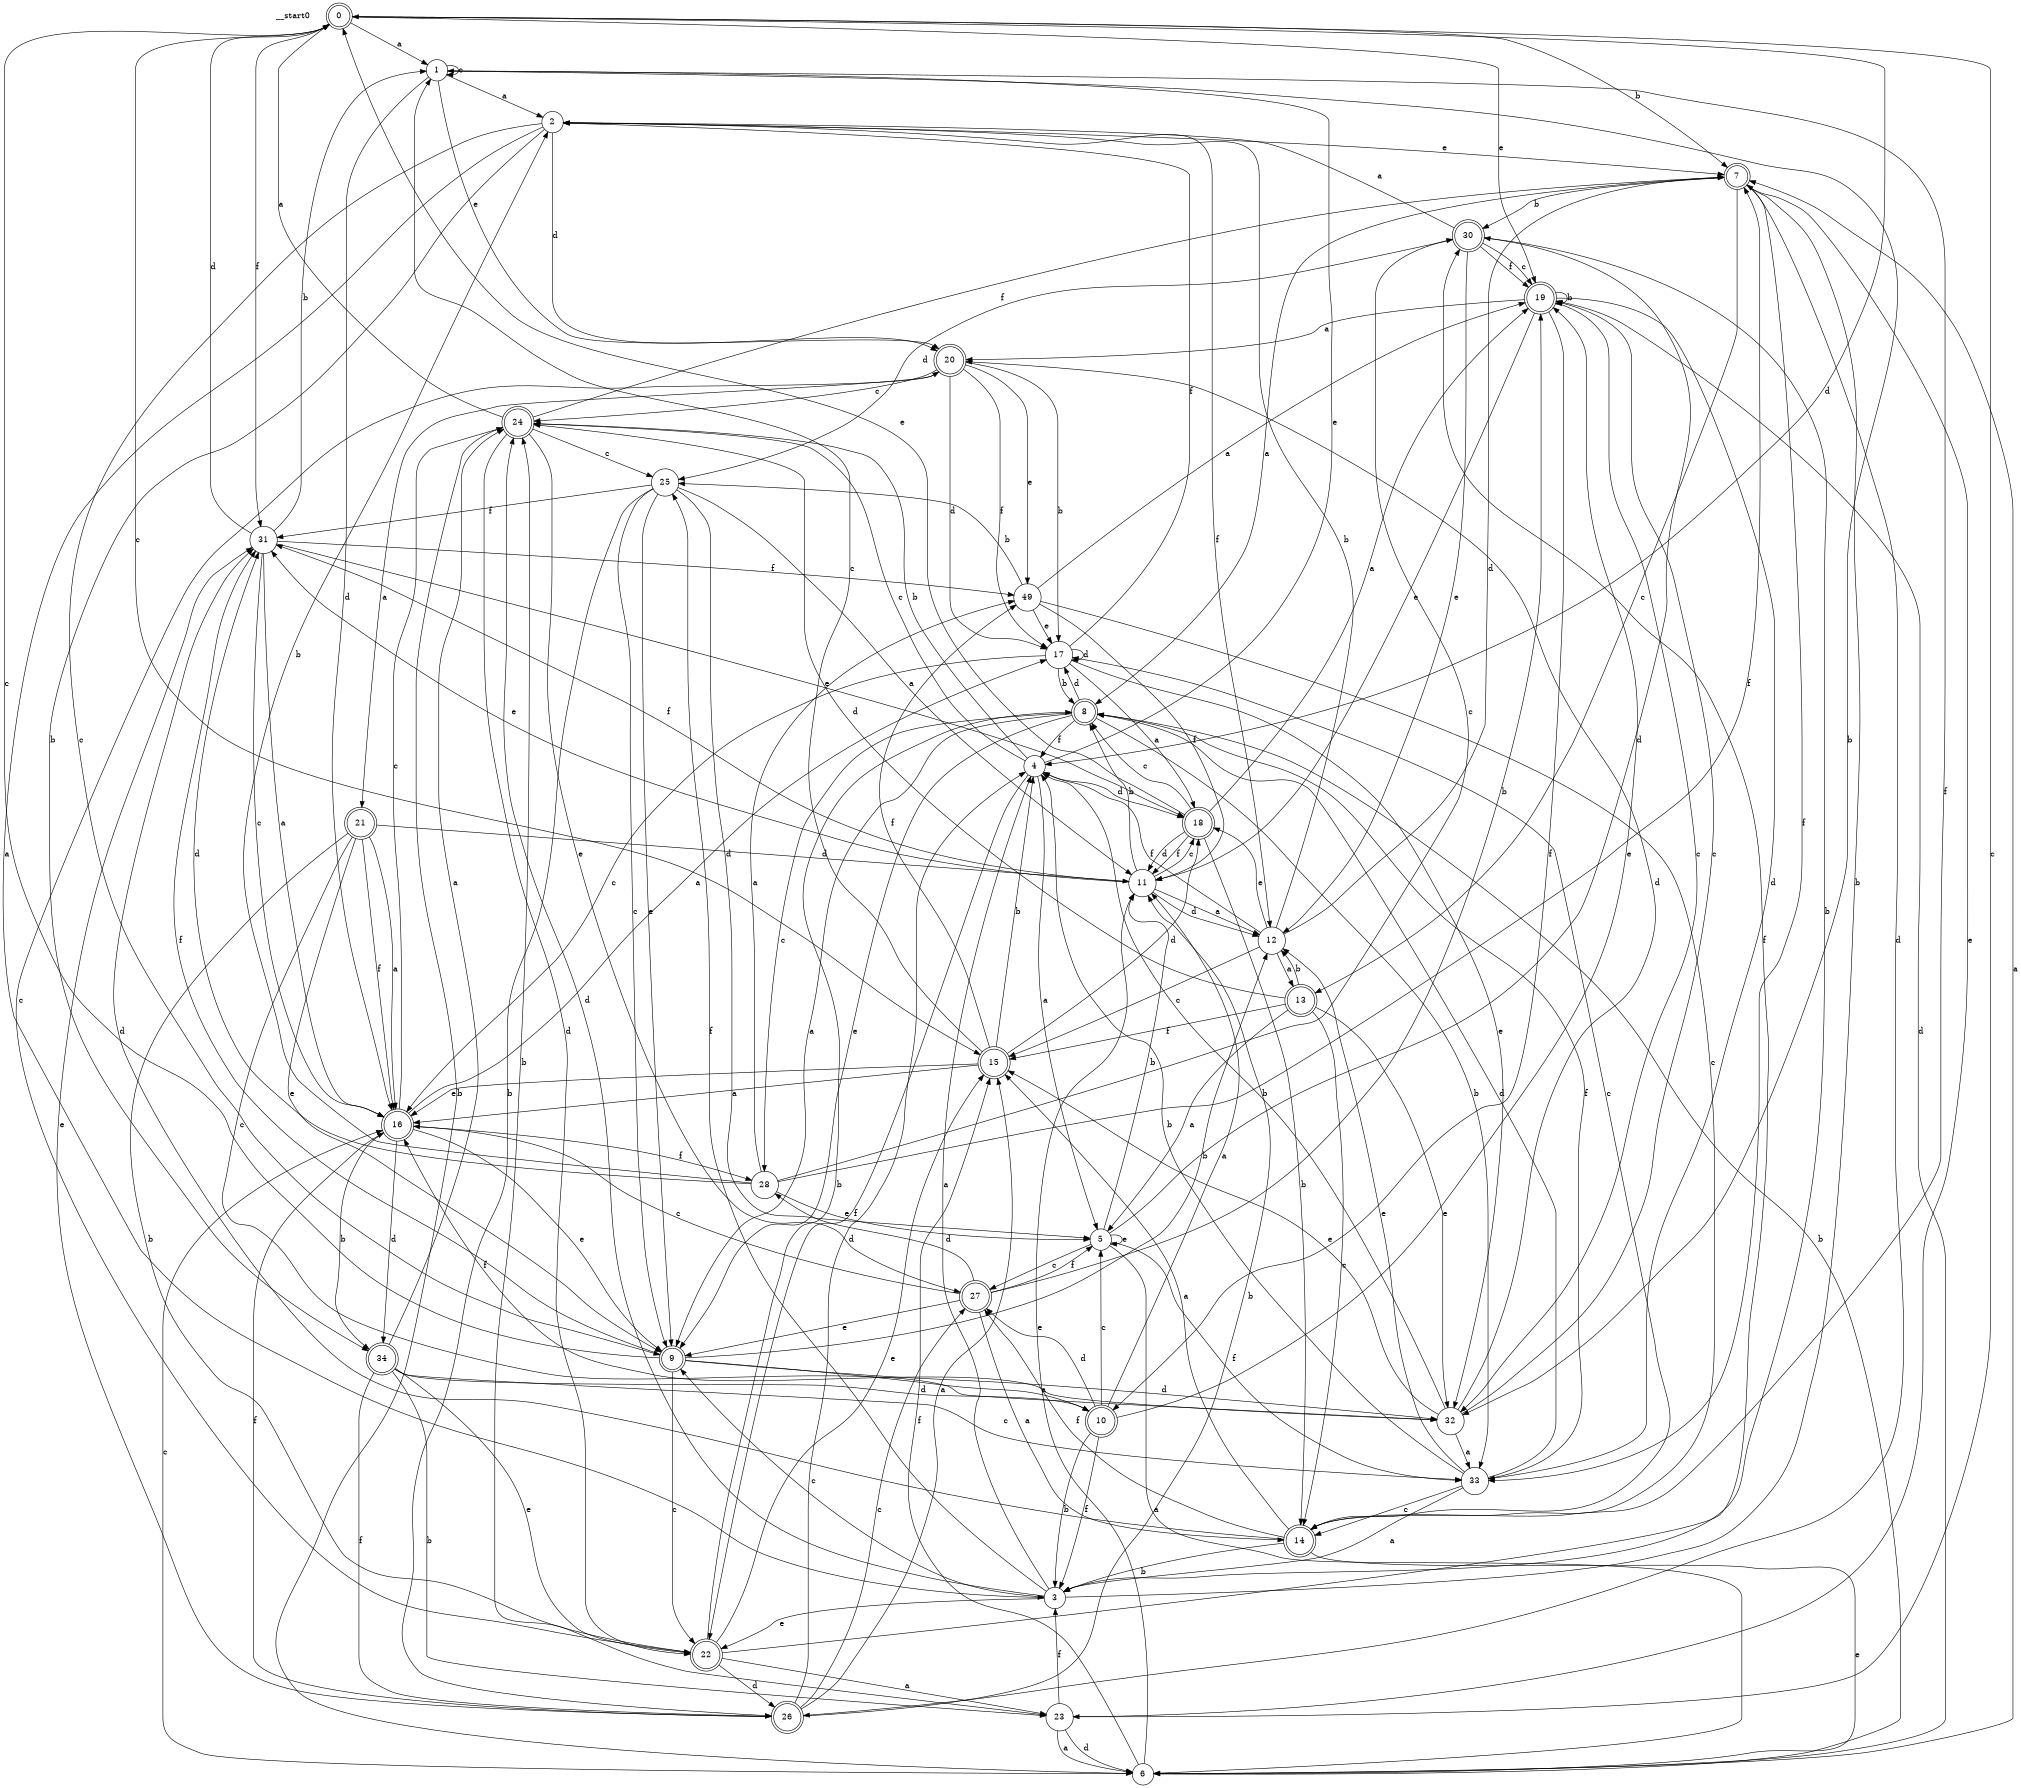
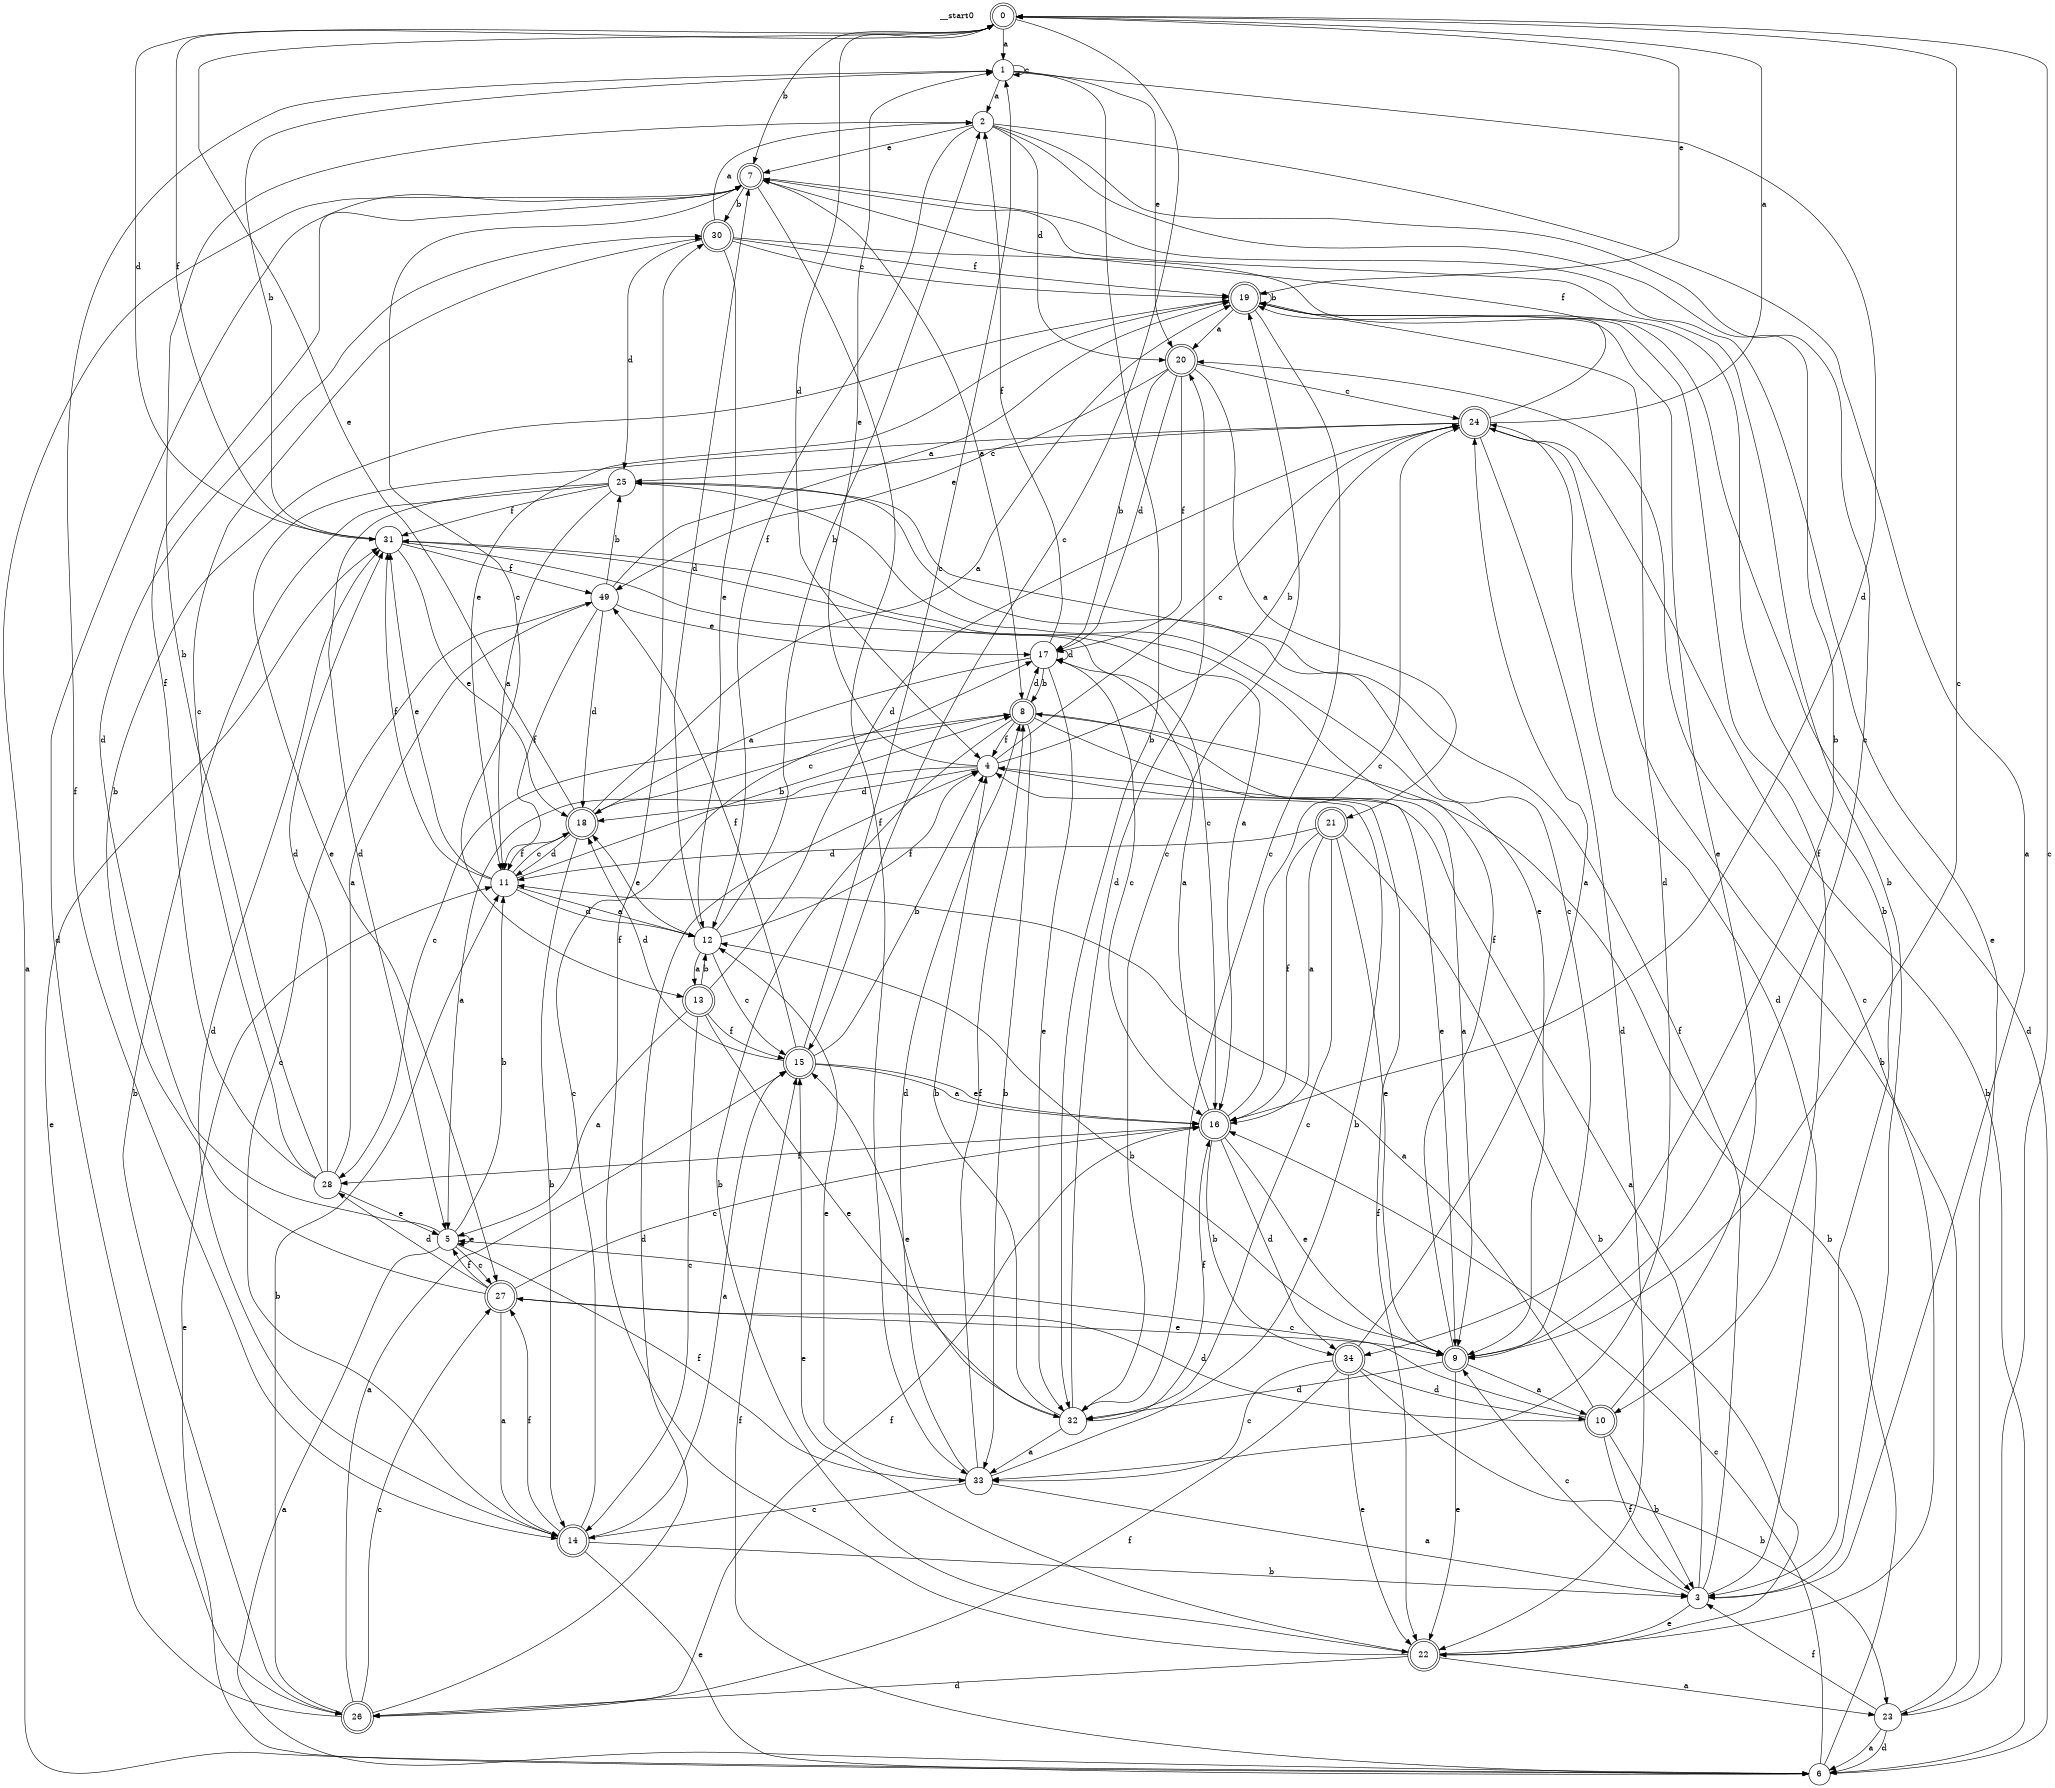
  digraph {
    rankdir=TB
    node [shape=doublecircle color=black fillcolor=white style="rounded,filled"]
    __start0 [shape=none color="" fillcolor="" style=""]
    n2 [label=0]
    n3 [label=1 shape=circle style=filled]
    n4 [label=4 shape=circle style=filled]
    n5 [label=7]
    n6 [label=15]
    n7 [label=19]
    n8 [label=31 shape=circle style=filled]
    n9 [label=2 shape=circle style=filled]
    n10 [label=14]
    n11 [label=16]
    n12 [label=20]
    n13 [label=32 shape=circle style=filled]
    n14 [label=22]
    n15 [label=24]
    n16 [label=5 shape=circle style=filled]
    n17 [label=18]
    n18 [label=30]
    n19 [label=33 shape=circle style=filled]
    n20 [label=8]
    n21 [label=13]
    n22 [label=23 shape=circle style=filled]
    n23 [label=26]
    n24 [label=49 shape=circle style=filled]
    n25 [label=11 shape=circle style=filled]
    n26 [label=10]
    n27 [label=3 shape=circle style=filled]
    n28 [label=9]
    n29 [label=12 shape=circle style=filled]
    n30 [label=34]
    n31 [label=6 shape=circle style=filled]
    n32 [label=27]
    n33 [label=17 shape=circle style=filled]
    n34 [label=28 shape=circle style=filled]
    n35 [label=21]
    n36 [label=25 shape=circle style=filled]
    n2 -> n3 [label=a]
    n2 -> n4 [label=d]
    n2 -> n5 [label=b]
    n2 -> n6 [label=c]
    n2 -> n7 [label=e]
    n2 -> n8 [label=f]
    n3 -> n3 [label=c]
    n3 -> n9 [label=a]
    n3 -> n10 [label=f]
    n3 -> n11 [label=d]
    n3 -> n12 [label=e]
    n3 -> n13 [label=b]
    n4 -> n3 [label=e]
    n4 -> n14 [label=f]
    n4 -> n15 [label=b]
    n4 -> n15 [label=c]
    n4 -> n16 [label=a]
    n4 -> n17 [label=d]
    n5 -> n18 [label=b]
    n5 -> n19 [label=f]
    n5 -> n20 [label=a]
    n5 -> n21 [label=c]
    n5 -> n22 [label=e]
    n5 -> n23 [label=d]
    n6 -> n3 [label=c]
    n6 -> n4 [label=b]
    n6 -> n11 [label=a]
    n6 -> n11 [label=e]
    n6 -> n17 [label=d]
    n6 -> n24 [label=f]
    n7 -> n7 [label=b]
    n7 -> n12 [label=a]
    n7 -> n13 [label=c]
    n7 -> n19 [label=d]
    n7 -> n25 [label=e]
    n7 -> n26 [label=f]
    n8 -> n2 [label=d]
    n8 -> n3 [label=b]
    n8 -> n11 [label=a]
    n8 -> n11 [label=c]
    n8 -> n17 [label=e]
    n8 -> n24 [label=f]
    n9 -> n5 [label=e]
    n9 -> n12 [label=d]
    n9 -> n27 [label=a]
    n9 -> n28 [label=c]
    n9 -> n29 [label=f]
    n9 -> n30 [label=b]
    n10 -> n6 [label=a]
    n10 -> n8 [label=d]
    n10 -> n27 [label=b]
    n10 -> n31 [label=e]
    n10 -> n32 [label=f]
    n10 -> n33 [label=c]
    n11 -> n15 [label=c]
    n11 -> n28 [label=e]
    n11 -> n30 [label=b]
    n11 -> n30 [label=d]
    n11 -> n33 [label=a]
    n11 -> n34 [label=f]
    n12 -> n15 [label=c]
    n12 -> n24 [label=e]
    n12 -> n33 [label=b]
    n12 -> n33 [label=d]
    n12 -> n33 [label=f]
    n12 -> n35 [label=a]
    n13 -> n4 [label=b]
    n13 -> n6 [label=e]
    n13 -> n7 [label=c]
    n13 -> n11 [label=f]
    n13 -> n12 [label=d]
    n13 -> n19 [label=a]
    n14 -> n6 [label=e]
    n14 -> n12 [label=c]
    n14 -> n18 [label=f]
-   n14 -> n20 [label=b]
+   n20 -> n14 [label=b]
    n14 -> n22 [label=a]
    n14 -> n23 [label=d]
    n15 -> n2 [label=a]
    n15 -> n5 [label=f]
    n15 -> n14 [label=d]
    n15 -> n31 [label=b]
    n15 -> n32 [label=e]
    n15 -> n36 [label=c]
    n16 -> n16 [label=e]
    n16 -> n18 [label=d]
    n16 -> n19 [label=f]
    n16 -> n25 [label=b]
    n16 -> n31 [label=a]
    n16 -> n32 [label=c]
    n17 -> n2 [label=e]
    n17 -> n7 [label=a]
    n17 -> n10 [label=b]
    n17 -> n20 [label=c]
    n17 -> n25 [label=d]
    n17 -> n25 [label=f]
    n18 -> n7 [label=c]
    n18 -> n7 [label=f]
    n18 -> n9 [label=a]
    n18 -> n27 [label=b]
    n18 -> n29 [label=e]
    n18 -> n36 [label=d]
    n19 -> n4 [label=b]
    n19 -> n10 [label=c]
    n19 -> n20 [label=d]
    n19 -> n20 [label=f]
    n19 -> n27 [label=a]
    n19 -> n29 [label=e]
    n20 -> n4 [label=f]
    n20 -> n19 [label=b]
    n20 -> n28 [label=a]
    n20 -> n28 [label=e]
    n20 -> n33 [label=d]
    n20 -> n34 [label=c]
    n21 -> n6 [label=f]
    n21 -> n10 [label=c]
    n21 -> n13 [label=e]
    n21 -> n15 [label=d]
    n21 -> n16 [label=a]
    n21 -> n29 [label=b]
    n22 -> n2 [label=c]
    n22 -> n15 [label=b]
    n22 -> n27 [label=f]
    n22 -> n31 [label=a]
    n22 -> n31 [label=d]
    n23 -> n4 [label=d]
    n23 -> n6 [label=a]
    n23 -> n8 [label=e]
    n23 -> n11 [label=f]
    n23 -> n25 [label=b]
    n23 -> n32 [label=c]
    n24 -> n7 [label=a]
    n24 -> n10 [label=c]
+   n24 -> n17 [label=d]
    n24 -> n25 [label=f]
    n24 -> n33 [label=e]
    n24 -> n36 [label=b]
    n25 -> n8 [label=e]
    n25 -> n8 [label=f]
    n25 -> n17 [label=c]
    n25 -> n20 [label=b]
    n25 -> n29 [label=a]
    n25 -> n29 [label=d]
    n26 -> n7 [label=e]
    n26 -> n16 [label=c]
    n26 -> n25 [label=a]
    n26 -> n27 [label=b]
    n26 -> n27 [label=f]
    n26 -> n32 [label=d]
    n27 -> n4 [label=a]
    n27 -> n5 [label=b]
    n27 -> n14 [label=e]
    n27 -> n15 [label=d]
    n27 -> n28 [label=c]
    n27 -> n36 [label=f]
    n28 -> n2 [label=c]
    n28 -> n8 [label=f]
    n28 -> n13 [label=d]
-   n28 -> n14 [label=c]
+   n28 -> n14 [label=e]
    n28 -> n26 [label=a]
    n28 -> n29 [label=b]
    n29 -> n4 [label=f]
    n29 -> n5 [label=d]
    n29 -> n6 [label=c]
    n29 -> n9 [label=b]
    n29 -> n17 [label=e]
    n29 -> n21 [label=a]
    n30 -> n14 [label=e]
    n30 -> n15 [label=a]
    n30 -> n19 [label=c]
    n30 -> n22 [label=b]
    n30 -> n23 [label=f]
    n30 -> n26 [label=d]
    n31 -> n5 [label=a]
    n31 -> n6 [label=f]
    n31 -> n7 [label=d]
    n31 -> n11 [label=c]
    n31 -> n20 [label=b]
    n31 -> n25 [label=e]
    n32 -> n7 [label=b]
    n32 -> n10 [label=a]
    n32 -> n11 [label=c]
    n32 -> n16 [label=f]
    n32 -> n28 [label=e]
    n32 -> n34 [label=d]
    n33 -> n9 [label=f]
    n33 -> n11 [label=c]
    n33 -> n13 [label=e]
    n33 -> n17 [label=a]
    n33 -> n20 [label=b]
    n33 -> n33 [label=d]
    n34 -> n5 [label=f]
    n34 -> n8 [label=d]
    n34 -> n9 [label=b]
    n34 -> n16 [label=e]
    n34 -> n18 [label=c]
    n34 -> n24 [label=a]
    n35 -> n11 [label=a]
    n35 -> n11 [label=f]
    n35 -> n13 [label=c]
    n35 -> n14 [label=b]
    n35 -> n25 [label=d]
    n35 -> n28 [label=e]
    n36 -> n8 [label=f]
    n36 -> n16 [label=d]
    n36 -> n23 [label=b]
    n36 -> n25 [label=a]
    n36 -> n28 [label=c]
    n36 -> n28 [label=e]
  }
